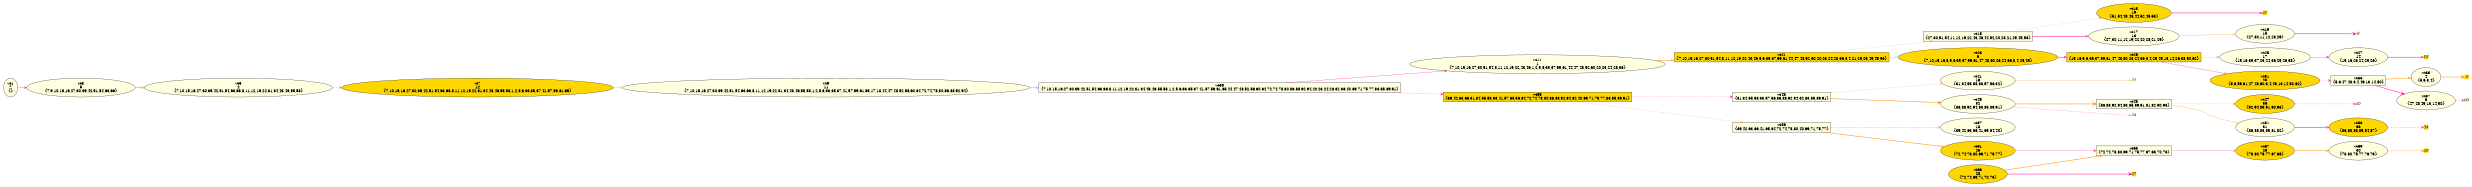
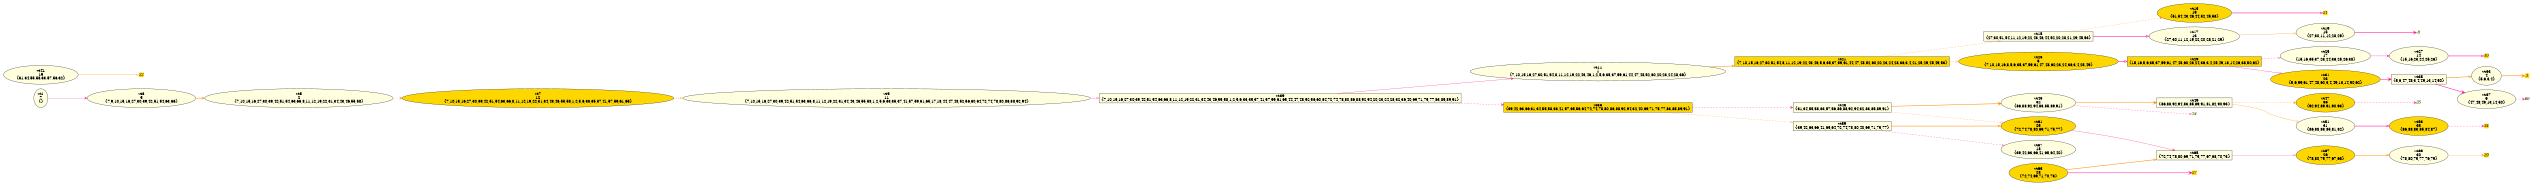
  digraph {
    rankdir=LR
    node [fillcolor=lightyellow shape=ellipse style=filled]
    edge [arrowhead=onormal color=deeppink style=bold]
    n1 [label="vt1\n7\n{}"]
    n2 [label="vt3\n5\n{7,9,10,15,16,27,30,39,42,51,54,63,66}"]
    n3 [label="vt5\n2\n{7,10,15,16,27,30,39,42,51,54,63,66,8,11,12,19,22,31,34,43,46,55,58}"]
    n4 [fillcolor=gold label="vt7\n12\n{7,10,15,16,27,30,39,42,51,54,63,66,8,11,12,19,22,31,34,43,46,55,58,1,2,5,6,33,35,37,41,57,59,61,65}"]
    n5 [label="vt9\n11\n{7,10,15,16,27,30,39,42,51,54,63,66,8,11,12,19,22,31,34,43,46,55,58,1,2,5,6,33,35,37,41,57,59,61,65,17,18,44,47,48,52,56,60,64,72,74,78,80,86,88,92,94}"]
    n6 [label="vt39\n{7,10,15,16,27,30,39,42,51,54,63,66,8,11,12,19,22,31,34,43,46,55,58,1,2,5,6,33,35,37,41,57,59,61,65,44,47,48,52,56,60,64,72,74,78,80,86,88,92,94,20,23,24,28,32,36,40,69,71,75,77,83,85,89,91}" shape=box]
    n7 [label="vt11\n1\n{7,10,15,16,27,30,51,54,8,11,12,19,22,43,46,1,2,5,6,35,37,59,61,44,47,48,52,60,20,23,24,28,36}"]
    n8 [fillcolor=gold label="vt55\n{39,42,63,66,31,34,55,58,33,41,57,65,56,64,72,74,78,80,86,88,92,94,32,40,69,71,75,77,83,85,89,91}" shape=box]
    n9 [fillcolor=gold label="vt21\n{7,10,15,16,27,30,51,54,8,11,12,19,22,43,46,5,6,35,37,59,61,44,47,48,52,60,20,23,24,28,36,3,4,21,25,29,45,49,53}" shape=box]
    n10 [label="vt43\n{31,34,55,58,33,57,56,86,88,92,94,32,83,85,89,91}" shape=box]
    n11 [label="vt59\n{39,42,63,66,41,65,64,72,74,78,80,40,69,71,75,77}" shape=box]
    n12 [label="vt15\n{27,30,51,54,11,12,19,22,43,46,44,52,20,28,21,29,45,53}" shape=box]
    n13 [fillcolor=gold label="vt23\n6\n{7,10,15,16,8,5,6,35,37,59,61,47,48,60,23,24,36,3,4,25,49}"]
    n14 [fillcolor=gold label="vt13\n19\n{51,54,43,46,44,52,45,53}"]
    n15 [label="vt17\n13\n{27,30,11,12,19,22,20,28,21,29}"]
    n16 [fillcolor=gold label="vt29\n{15,16,5,6,35,37,59,61,47,48,60,23,24,36,3,4,25,49,13,14,26,38,50,62}" shape=box]
    n17 [fillcolor=gold fixedsize=true fontname="Times-Italic" fontsize=14 height=.25 label=21 shape=plaintext width=.25]
    n18 [label="vt19\n15\n{27,30,11,12,28,29}"]
    n19 [fixedsize=true fontname="Times-Italic" fontsize=14 height=.25 label=8 shape=plaintext width=.25]
    n20 [label="vt25\n17\n{15,16,35,37,23,24,36,25,26,38}"]
    n21 [fillcolor=gold label="vt31\n23\n{5,6,59,61,47,48,60,3,4,49,13,14,50,62}"]
    n22 [label="vt27\n14\n{15,16,23,24,25,26}"]
    n23 [label="vt35\n{5,6,47,48,3,4,49,13,14,50}" shape=box]
    n24 [fillcolor=gold fixedsize=true fontname="Times-Italic" fontsize=14 height=.25 label=10 shape=plaintext width=.25]
    n25 [label="vt33\n4\n{5,6,3,4}"]
    n26 [label="vt37\n9\n{47,48,49,13,14,50}"]
    n27 [fillcolor=gold fixedsize=true fontname="Times-Italic" fontsize=14 height=.25 label=3 shape=plaintext width=.25]
    n28 [fixedsize=true fontname="Times-Italic" fontsize=14 height=.25 label=60 shape=plaintext width=.25]
    n29 [label="vt41\n16\n{31,34,55,58,33,57,56,32}"]
    n30 [label="vt45\n32\n{86,88,92,94,83,85,89,91}"]
    n31 [label="vt57\n18\n{39,42,63,66,41,65,64,40}"]
    n32 [fillcolor=gold label="vt61\n25\n{72,74,78,80,69,71,75,77}"]
-   n33 [fixedsize=true fontname="Times-Italic" fontsize=14 height=.25 label=22 shape=plaintext width=.25]
+   n33 [fillcolor=gold fixedsize=true fontname="Times-Italic" fontsize=14 height=.25 label=22 shape=plaintext width=.25]
    n34 [label="vt49\n{86,88,92,94,83,85,89,91,81,82,90,93}" shape=box]
    n35 [fixedsize=true fontname="Times-Italic" fontsize=14 height=.25 label=24 shape=plaintext width=.25]
    n36 [fillcolor=gold label="vt47\n36\n{92,94,89,91,90,93}"]
    n37 [label="vt51\n31\n{86,88,83,85,81,82}"]
    n38 [fixedsize=true fontname="Times-Italic" fontsize=14 height=.25 label=35 shape=plaintext width=.25]
    n39 [fillcolor=gold label="vt53\n33\n{86,88,83,85,84,87}"]
    n40 [fillcolor=gold fixedsize=true fontname="Times-Italic" fontsize=14 height=.25 label=34 shape=plaintext width=.25]
    n41 [label="vt65\n{72,74,78,80,69,71,75,77,67,68,70,73}" shape=box]
    n42 [fillcolor=gold label="vt67\n26\n{78,80,75,77,67,68}"]
    n43 [fillcolor=gold label="vt63\n28\n{72,74,69,71,70,73}"]
    n44 [fillcolor=gold fixedsize=true fontname="Times-Italic" fontsize=14 height=.25 label=27 shape=plaintext width=.25]
    n45 [label="vt69\n30\n{78,80,75,77,76,79}"]
    n46 [fillcolor=gold fixedsize=true fontname="Times-Italic" fontsize=14 height=.25 label=29 shape=plaintext width=.25]
    n1 -> n2 [arrowhead=vee style=solid]
    n2 -> n3 [color=darkorange]
    n3 -> n4 [arrowhead=vee color=darkorange style=dashed]
    n4 -> n5 [color=darkorange style=solid]
    n5 -> n6 [style=solid]
    n6 -> n7 [arrowhead=vee style=solid]
    n6 -> n8 [arrowhead=vee style=dashed]
    n7 -> n9 [color=darkorange]
    n8 -> n10 [arrowhead=vee style=dashed]
    n8 -> n11 [color=darkorange style=dashed]
    n9 -> n12 [color=darkorange style=dashed]
    n9 -> n13 [color=darkorange style=dashed]
-   n10 -> n29 [color=darkorange style=dashed]
+   n10 -> n32 [color=darkorange style=dashed]
    n10 -> n30 [arrowhead=vee color=darkorange]
    n11 -> n31 [style=dashed]
    n11 -> n32 [color=darkorange]
    n12 -> n14 [arrowhead=vee color=darkorange style=dashed]
    n12 -> n15
    n13 -> n16
    n14 -> n17
    n15 -> n18 [color=darkorange style=solid]
    n16 -> n20 [style=dashed]
    n16 -> n21 [style=solid]
    n18 -> n19 [arrowhead=vee]
    n20 -> n22 [arrowhead=vee style=solid]
-   n21 -> n23 [arrowhead=vee style=dashed]
+   n21 -> n23 [arrowhead=vee]
    n22 -> n24
    n23 -> n25 [color=darkorange]
    n23 -> n26 [arrowhead=vee]
    n25 -> n27 [arrowhead=vee color=darkorange]
    n26 -> n28 [arrowhead=vee style=dashed]
    n29 -> n33 [color=darkorange style=solid]
    n30 -> n34 [arrowhead=vee color=darkorange]
    n30 -> n35 [style=dashed]
    n32 -> n41 [arrowhead=vee style=solid]
    n34 -> n36 [arrowhead=vee color=darkorange style=dashed]
    n34 -> n37 [color=darkorange style=solid]
    n36 -> n38 [arrowhead=vee style=dashed]
    n37 -> n39
    n39 -> n40 [arrowhead=vee style=dashed]
    n41 -> n42 [style=solid]
    n42 -> n45 [color=darkorange]
    n43 -> n41 [color=darkorange]
    n43 -> n44 [arrowhead=vee]
    n45 -> n46 [arrowhead=vee color=darkorange style=solid]
  }
